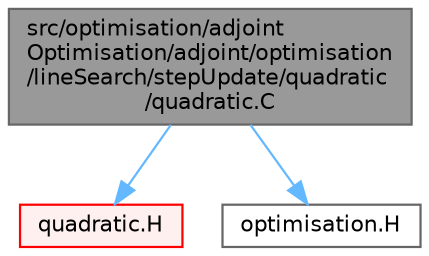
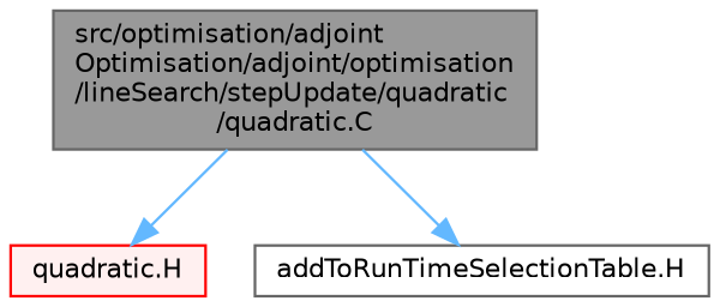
  digraph {
    node [fontname=Helvetica fontsize=10 shape=box style=filled]
    edge [color=steelblue1 fontname=Helvetica fontsize=10 labelfontname=Helvetica labelfontsize=10 style=solid]
    n1 [color=gray40 fillcolor=grey60 fontcolor=black height=0.2 label="src/optimisation/adjoint\lOptimisation/adjoint/optimisation\l/lineSearch/stepUpdate/quadratic\l/quadratic.C" width=0.4]
    n2 [color=red fillcolor="#FFF0F0" height=0.2 label="quadratic.H" width=0.4]
-   n3 [color=grey40 fillcolor=white height=0.2 label="optimisation.H" width=0.4]
+   n3 [color=grey40 fillcolor=white height=0.2 label="addToRunTimeSelectionTable.H" width=0.4]
    n1 -> n2
    n1 -> n3
  }
